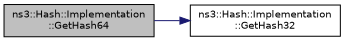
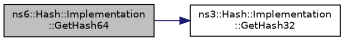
  digraph {
    rankdir=LR
    node [color=black fontname=Helvetica fontsize=10 shape=record style=filled]
-   n1 [fillcolor=grey75 fontcolor=black height=0.2 label="ns3::Hash::Implementation\l::GetHash64" width=0.4]
+   n1 [fillcolor=grey75 fontcolor=black height=0.2 label="ns6::Hash::Implementation\l::GetHash64" width=0.4]
    n2 [fillcolor=white height=0.2 label="ns3::Hash::Implementation\l::GetHash32" width=0.4]
    n1 -> n2 [color=midnightblue fontname=Helvetica fontsize=10 labelfontname=Helvetica labelfontsize=10 style=solid]
  }
